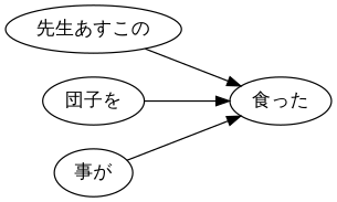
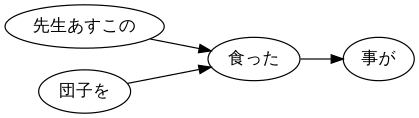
  digraph {
    rankdir=LR
    n1 [label="先生あすこの"]
    n2 [label="食った"]
    n3 [label="団子を"]
    n4 [label="事が"]
    n1 -> n2
-   n4 -> n2
+   n2 -> n4
    n3 -> n2
  }
